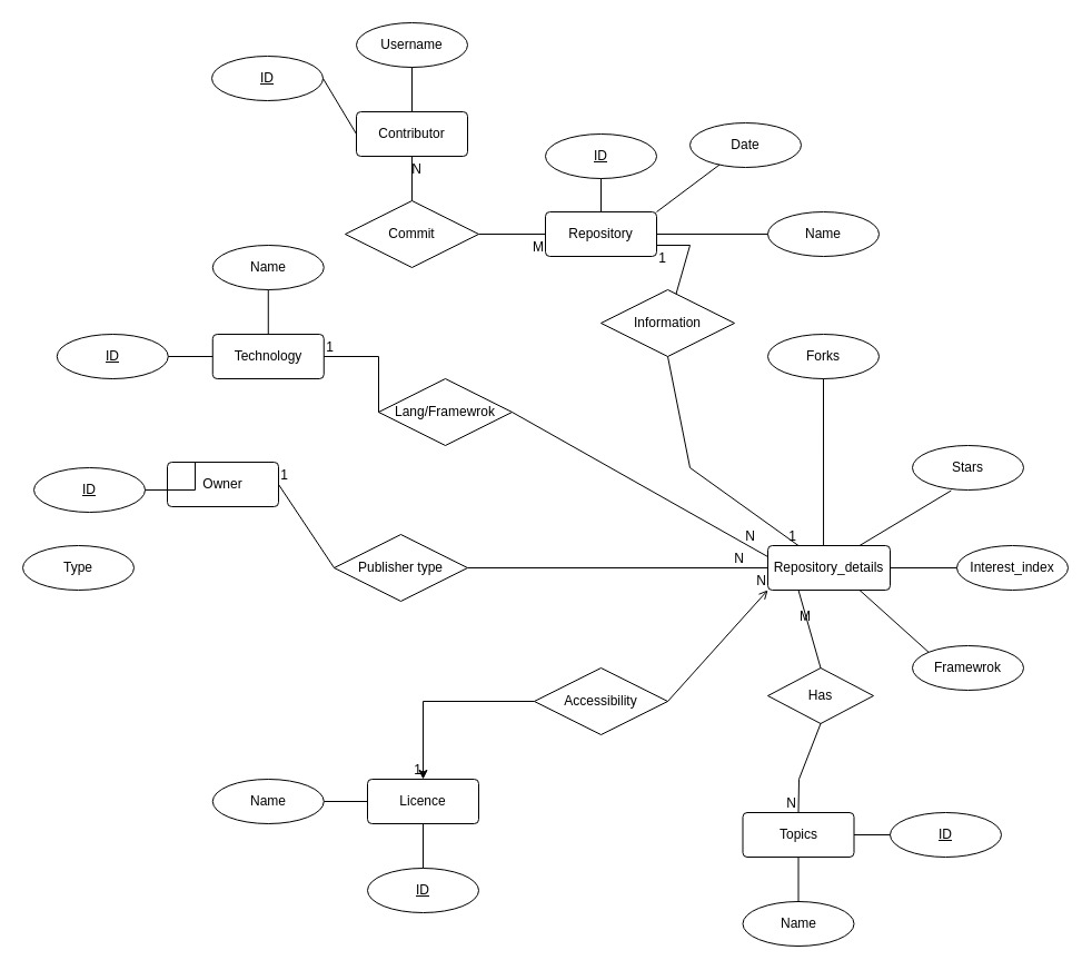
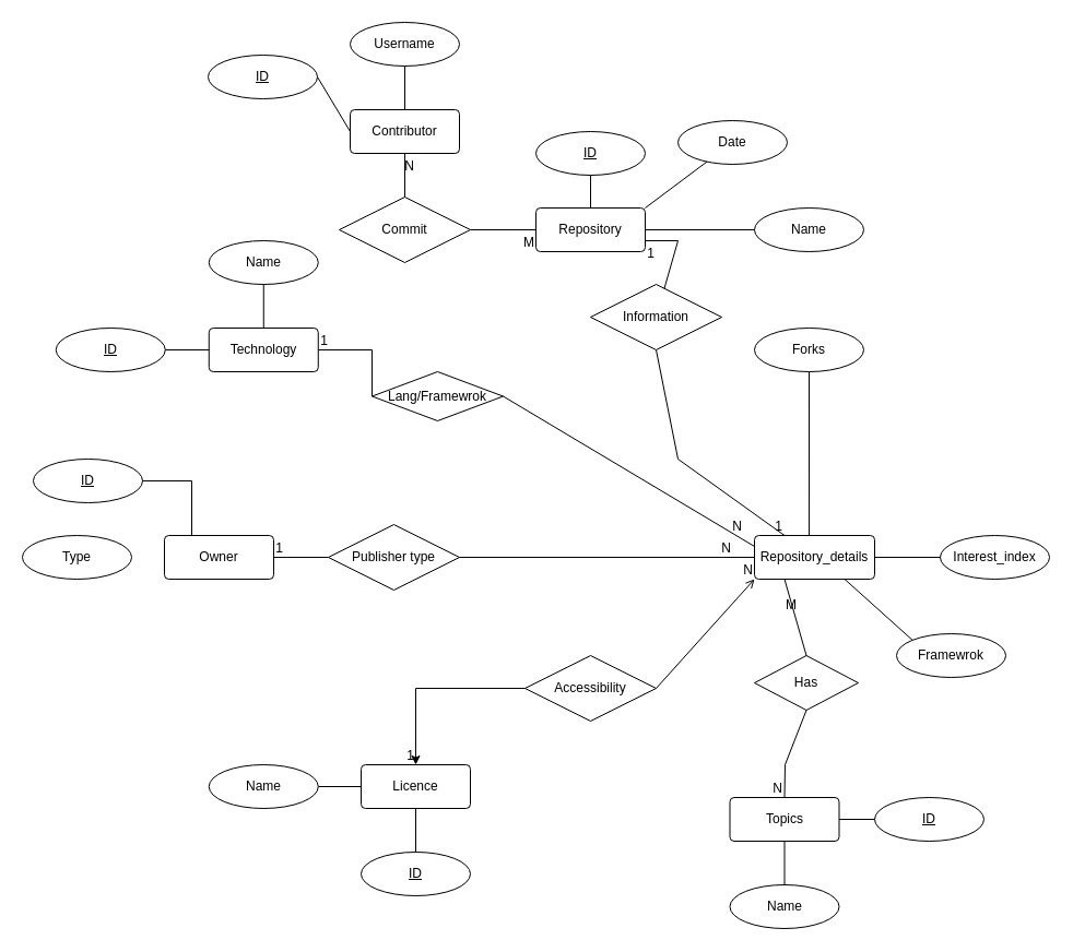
  <mxCell id="0" />
  <mxCell id="1" parent="0" />
  <mxCell id="2" value="Repository_details" style="rounded=1;arcSize=10;whiteSpace=wrap;html=1;align=center;" vertex="1" parent="1"><mxGeometry x="690" y="490" width="110" height="40" as="geometry" /></mxCell>
  <mxCell id="3" value="Technology" style="rounded=1;arcSize=10;whiteSpace=wrap;html=1;align=center;" vertex="1" parent="1"><mxGeometry x="190.77" y="300" width="100" height="40" as="geometry" /></mxCell>
  <mxCell id="4" value="Repository" style="rounded=1;arcSize=10;whiteSpace=wrap;html=1;align=center;" vertex="1" parent="1"><mxGeometry x="490" y="190" width="100" height="40" as="geometry" /></mxCell>
  <mxCell id="5" value="Contributor" style="rounded=1;arcSize=10;whiteSpace=wrap;html=1;align=center;" vertex="1" parent="1"><mxGeometry x="320" y="100" width="100" height="40" as="geometry" /></mxCell>
- <mxCell id="6" value="Owner" style="rounded=1;arcSize=10;whiteSpace=wrap;html=1;align=center;" vertex="1" parent="1"><mxGeometry x="150" y="415" width="100" height="40" as="geometry" /></mxCell>
+ <mxCell id="6" value="Owner" style="rounded=1;arcSize=10;whiteSpace=wrap;html=1;align=center;" vertex="1" parent="1"><mxGeometry x="150" y="490" width="100" height="40" as="geometry" /></mxCell>
  <mxCell id="7" value="Licence" style="rounded=1;arcSize=10;whiteSpace=wrap;html=1;align=center;" vertex="1" parent="1"><mxGeometry x="330" y="700" width="100" height="40" as="geometry" /></mxCell>
  <mxCell id="8" value="Interest_index" style="ellipse;whiteSpace=wrap;html=1;align=center;" vertex="1" parent="1"><mxGeometry x="860" y="490" width="100" height="40" as="geometry" /></mxCell>
  <mxCell id="9" value="Forks" style="ellipse;whiteSpace=wrap;html=1;align=center;" vertex="1" parent="1"><mxGeometry x="690" y="300" width="100" height="40" as="geometry" /></mxCell>
- <mxCell id="10" value="Stars" style="ellipse;whiteSpace=wrap;html=1;align=center;" vertex="1" parent="1"><mxGeometry x="820" y="400" width="100" height="40" as="geometry" /></mxCell>
  <mxCell id="11" value="Framewrok" style="ellipse;whiteSpace=wrap;html=1;align=center;" vertex="1" parent="1"><mxGeometry x="820" y="580" width="100" height="40" as="geometry" /></mxCell>
  <mxCell id="12" value="ID" style="ellipse;whiteSpace=wrap;html=1;align=center;fontStyle=4" vertex="1" parent="1"><mxGeometry x="330" y="780" width="100" height="40" as="geometry" /></mxCell>
  <mxCell id="13" value="ID" style="ellipse;whiteSpace=wrap;html=1;align=center;fontStyle=4" vertex="1" parent="1"><mxGeometry x="30" y="420" width="100" height="40" as="geometry" /></mxCell>
  <mxCell id="14" value="Type" style="ellipse;whiteSpace=wrap;html=1;align=center;" vertex="1" parent="1"><mxGeometry x="20" y="490" width="100" height="40" as="geometry" /></mxCell>
  <mxCell id="15" value="ID" style="ellipse;whiteSpace=wrap;html=1;align=center;fontStyle=4" vertex="1" parent="1"><mxGeometry x="50.77" y="300" width="100" height="40" as="geometry" /></mxCell>
  <mxCell id="16" value="Name" style="ellipse;whiteSpace=wrap;html=1;align=center;" vertex="1" parent="1"><mxGeometry x="190.77" y="220" width="100" height="40" as="geometry" /></mxCell>
  <mxCell id="17" value="Username" style="ellipse;whiteSpace=wrap;html=1;align=center;" vertex="1" parent="1"><mxGeometry x="320" y="20" width="100" height="40" as="geometry" /></mxCell>
  <mxCell id="18" value="ID" style="ellipse;whiteSpace=wrap;html=1;align=center;fontStyle=4" vertex="1" parent="1"><mxGeometry x="190" y="50" width="100" height="40" as="geometry" /></mxCell>
  <mxCell id="19" value="ID" style="ellipse;whiteSpace=wrap;html=1;align=center;fontStyle=4" vertex="1" parent="1"><mxGeometry x="490" y="120" width="100" height="40" as="geometry" /></mxCell>
  <mxCell id="20" value="Date" style="ellipse;whiteSpace=wrap;html=1;align=center;" vertex="1" parent="1"><mxGeometry x="620" y="110" width="100" height="40" as="geometry" /></mxCell>
  <mxCell id="21" value="Name" style="ellipse;whiteSpace=wrap;html=1;align=center;" vertex="1" parent="1"><mxGeometry x="690" y="190" width="100" height="40" as="geometry" /></mxCell>
  <mxCell id="22" style="edgeStyle=orthogonalEdgeStyle;rounded=0;orthogonalLoop=1;jettySize=auto;html=1;exitX=0.5;exitY=1;exitDx=0;exitDy=0;" edge="1" parent="1" source="9" target="9"><mxGeometry relative="1" as="geometry" /></mxCell>
  <mxCell id="23" style="edgeStyle=orthogonalEdgeStyle;rounded=0;orthogonalLoop=1;jettySize=auto;html=1;exitX=0.5;exitY=1;exitDx=0;exitDy=0;" edge="1" parent="1"><mxGeometry relative="1" as="geometry"><mxPoint x="817.5" y="670" as="sourcePoint" /><mxPoint x="817.5" y="670" as="targetPoint" /></mxGeometry></mxCell>
  <mxCell id="24" value="" style="endArrow=none;html=1;rounded=0;exitX=0.455;exitY=0;exitDx=0;exitDy=0;exitPerimeter=0;entryX=0.5;entryY=1;entryDx=0;entryDy=0;" edge="1" parent="1" source="2" target="9"><mxGeometry relative="1" as="geometry"><mxPoint x="680" y="450" as="sourcePoint" /><mxPoint x="840" y="450" as="targetPoint" /></mxGeometry></mxCell>
  <mxCell id="25" value="" style="endArrow=none;html=1;rounded=0;" edge="1" parent="1" target="8"><mxGeometry relative="1" as="geometry"><mxPoint x="800" y="510" as="sourcePoint" /><mxPoint x="870" y="510" as="targetPoint" /></mxGeometry></mxCell>
- <mxCell id="26" value="" style="endArrow=none;html=1;rounded=0;entryX=0.349;entryY=1.013;entryDx=0;entryDy=0;entryPerimeter=0;exitX=0.75;exitY=0;exitDx=0;exitDy=0;" edge="1" parent="1" source="2" target="10"><mxGeometry relative="1" as="geometry"><mxPoint x="710" y="510" as="sourcePoint" /><mxPoint x="870" y="510" as="targetPoint" /></mxGeometry></mxCell>
  <mxCell id="27" value="" style="endArrow=none;html=1;rounded=0;entryX=0;entryY=0;entryDx=0;entryDy=0;exitX=0.75;exitY=1;exitDx=0;exitDy=0;" edge="1" parent="1" source="2" target="11"><mxGeometry relative="1" as="geometry"><mxPoint x="710" y="510" as="sourcePoint" /><mxPoint x="870" y="510" as="targetPoint" /></mxGeometry></mxCell>
  <mxCell id="28" value="" style="endArrow=none;html=1;rounded=0;entryX=0.5;entryY=1;entryDx=0;entryDy=0;exitX=0.5;exitY=0;exitDx=0;exitDy=0;" edge="1" parent="1" source="5" target="17"><mxGeometry relative="1" as="geometry"><mxPoint x="357.5" y="20" as="sourcePoint" /><mxPoint x="507.5" y="50" as="targetPoint" /></mxGeometry></mxCell>
  <mxCell id="29" value="" style="endArrow=none;html=1;rounded=0;entryX=0;entryY=0.5;entryDx=0;entryDy=0;exitX=1;exitY=0.5;exitDx=0;exitDy=0;" edge="1" parent="1" source="18" target="5"><mxGeometry relative="1" as="geometry"><mxPoint x="367.5" y="30" as="sourcePoint" /><mxPoint x="367.5" y="0" as="targetPoint" /></mxGeometry></mxCell>
  <mxCell id="30" value="" style="endArrow=none;html=1;rounded=0;exitX=1;exitY=0.5;exitDx=0;exitDy=0;entryX=0.25;entryY=0;entryDx=0;entryDy=0;" edge="1" parent="1" source="13" target="6"><mxGeometry relative="1" as="geometry"><mxPoint x="140" y="460" as="sourcePoint" /><mxPoint x="300" y="460" as="targetPoint" /><Array as="points"><mxPoint x="175" y="440" /></Array></mxGeometry></mxCell>
  <mxCell id="31" value="" style="endArrow=none;html=1;rounded=0;exitX=1;exitY=0.5;exitDx=0;exitDy=0;entryX=0;entryY=0.5;entryDx=0;entryDy=0;" edge="1" parent="1" source="73" target="7"><mxGeometry relative="1" as="geometry"><mxPoint x="100" y="720" as="sourcePoint" /><mxPoint x="-30" y="425" as="targetPoint" /></mxGeometry></mxCell>
  <mxCell id="32" value="" style="endArrow=none;html=1;rounded=0;entryX=0.5;entryY=1;entryDx=0;entryDy=0;exitX=0.5;exitY=0;exitDx=0;exitDy=0;" edge="1" parent="1" source="12" target="7"><mxGeometry relative="1" as="geometry"><mxPoint x="-300" y="415" as="sourcePoint" /><mxPoint x="-140" y="415" as="targetPoint" /></mxGeometry></mxCell>
  <mxCell id="33" value="" style="endArrow=none;html=1;rounded=0;exitX=0.5;exitY=1;exitDx=0;exitDy=0;entryX=0.5;entryY=0;entryDx=0;entryDy=0;" edge="1" parent="1" source="16" target="3"><mxGeometry relative="1" as="geometry"><mxPoint x="220.77" y="90" as="sourcePoint" /><mxPoint x="240.77" y="110" as="targetPoint" /></mxGeometry></mxCell>
  <mxCell id="34" value="" style="endArrow=none;html=1;rounded=0;exitX=1;exitY=0.5;exitDx=0;exitDy=0;entryX=0;entryY=0.5;entryDx=0;entryDy=0;" edge="1" parent="1" source="15" target="3"><mxGeometry relative="1" as="geometry"><mxPoint x="140.77" y="190" as="sourcePoint" /><mxPoint x="300.77" y="190" as="targetPoint" /></mxGeometry></mxCell>
  <mxCell id="35" value="" style="endArrow=none;html=1;rounded=0;exitX=0.5;exitY=0;exitDx=0;exitDy=0;entryX=0.5;entryY=1;entryDx=0;entryDy=0;" edge="1" parent="1" source="4" target="19"><mxGeometry relative="1" as="geometry"><mxPoint x="440" y="170" as="sourcePoint" /><mxPoint x="600" y="170" as="targetPoint" /></mxGeometry></mxCell>
  <mxCell id="36" value="" style="endArrow=none;html=1;rounded=0;exitX=0;exitY=0.5;exitDx=0;exitDy=0;entryX=1;entryY=0.5;entryDx=0;entryDy=0;" edge="1" parent="1" source="21" target="4"><mxGeometry relative="1" as="geometry"><mxPoint x="460" y="210" as="sourcePoint" /><mxPoint x="600" y="210" as="targetPoint" /></mxGeometry></mxCell>
  <mxCell id="37" value="" style="endArrow=none;html=1;rounded=0;exitX=1;exitY=0;exitDx=0;exitDy=0;" edge="1" parent="1" source="4" target="20"><mxGeometry relative="1" as="geometry"><mxPoint x="610" y="180" as="sourcePoint" /><mxPoint x="770" y="180" as="targetPoint" /></mxGeometry></mxCell>
- <mxCell id="38" value="Lang/Framewrok" style="shape=rhombus;perimeter=rhombusPerimeter;whiteSpace=wrap;html=1;align=center;" vertex="1" parent="1"><mxGeometry x="340" y="340" width="120" height="60" as="geometry" /></mxCell>
+ <mxCell id="38" value="Lang/Framewrok" style="shape=rhombus;perimeter=rhombusPerimeter;whiteSpace=wrap;html=1;align=center;" vertex="1" parent="1"><mxGeometry x="340" y="340" width="120" height="45" as="geometry" /></mxCell>
  <mxCell id="39" value="Publisher type" style="shape=rhombus;perimeter=rhombusPerimeter;whiteSpace=wrap;html=1;align=center;" vertex="1" parent="1"><mxGeometry x="300" y="480" width="120" height="60" as="geometry" /></mxCell>
  <mxCell id="40" value="Information" style="shape=rhombus;perimeter=rhombusPerimeter;whiteSpace=wrap;html=1;align=center;" vertex="1" parent="1"><mxGeometry x="540" y="260" width="120" height="60" as="geometry" /></mxCell>
  <mxCell id="41" value="Commit" style="shape=rhombus;perimeter=rhombusPerimeter;whiteSpace=wrap;html=1;align=center;" vertex="1" parent="1"><mxGeometry x="310" y="180" width="120" height="60" as="geometry" /></mxCell>
  <mxCell id="42" value="" style="endArrow=none;html=1;rounded=0;" edge="1" parent="1" source="41"><mxGeometry relative="1" as="geometry"><mxPoint x="207.5" y="60" as="sourcePoint" /><mxPoint x="370" y="140" as="targetPoint" /></mxGeometry></mxCell>
  <mxCell id="43" value="N" style="resizable=0;html=1;whiteSpace=wrap;align=right;verticalAlign=bottom;" connectable="0" vertex="1" parent="42"><mxGeometry x="1" relative="1" as="geometry"><mxPoint x="10" y="20" as="offset" /></mxGeometry></mxCell>
  <mxCell id="44" value="" style="endArrow=none;html=1;rounded=0;exitX=1;exitY=0.5;exitDx=0;exitDy=0;entryX=0;entryY=0.5;entryDx=0;entryDy=0;" edge="1" parent="1" source="41" target="4"><mxGeometry relative="1" as="geometry"><mxPoint x="530" y="510" as="sourcePoint" /><mxPoint x="440" y="220" as="targetPoint" /><Array as="points" /></mxGeometry></mxCell>
  <mxCell id="45" value="M" style="resizable=0;html=1;whiteSpace=wrap;align=right;verticalAlign=bottom;" connectable="0" vertex="1" parent="44"><mxGeometry x="1" relative="1" as="geometry"><mxPoint y="20" as="offset" /></mxGeometry></mxCell>
  <mxCell id="46" value="" style="endArrow=none;html=1;rounded=0;exitX=1;exitY=0.5;exitDx=0;exitDy=0;" edge="1" parent="1" source="38"><mxGeometry relative="1" as="geometry"><mxPoint x="530" y="500" as="sourcePoint" /><mxPoint x="690" y="500" as="targetPoint" /></mxGeometry></mxCell>
  <mxCell id="47" value="N" style="resizable=0;html=1;whiteSpace=wrap;align=right;verticalAlign=bottom;" connectable="0" vertex="1" parent="46"><mxGeometry x="1" relative="1" as="geometry"><mxPoint x="-10" y="-10" as="offset" /></mxGeometry></mxCell>
  <mxCell id="48" value="" style="endArrow=none;html=1;rounded=0;exitX=0;exitY=0.5;exitDx=0;exitDy=0;entryX=1;entryY=0.5;entryDx=0;entryDy=0;" edge="1" parent="1" source="38" target="3"><mxGeometry relative="1" as="geometry"><mxPoint x="200" y="330" as="sourcePoint" /><mxPoint x="340" y="270" as="targetPoint" /><Array as="points"><mxPoint x="340" y="320" /></Array></mxGeometry></mxCell>
  <mxCell id="49" value="1" style="resizable=0;html=1;whiteSpace=wrap;align=right;verticalAlign=bottom;" connectable="0" vertex="1" parent="48"><mxGeometry x="1" relative="1" as="geometry"><mxPoint x="10" as="offset" /></mxGeometry></mxCell>
  <mxCell id="50" value="" style="endArrow=none;html=1;rounded=0;entryX=1;entryY=0.5;entryDx=0;entryDy=0;exitX=0;exitY=0.5;exitDx=0;exitDy=0;" edge="1" parent="1" target="6"><mxGeometry relative="1" as="geometry"><mxPoint x="300" y="510" as="sourcePoint" /><mxPoint x="260" y="479.8" as="targetPoint" /></mxGeometry></mxCell>
  <mxCell id="51" value="1" style="resizable=0;html=1;whiteSpace=wrap;align=right;verticalAlign=bottom;" connectable="0" vertex="1" parent="50"><mxGeometry x="1" relative="1" as="geometry"><mxPoint x="10" as="offset" /></mxGeometry></mxCell>
  <mxCell id="52" value="" style="endArrow=none;html=1;rounded=0;entryX=0;entryY=0.5;entryDx=0;entryDy=0;" edge="1" parent="1" source="39" target="2"><mxGeometry relative="1" as="geometry"><mxPoint x="310" y="480" as="sourcePoint" /><mxPoint x="470" y="480" as="targetPoint" /></mxGeometry></mxCell>
  <mxCell id="53" value="N" style="resizable=0;html=1;whiteSpace=wrap;align=right;verticalAlign=bottom;" connectable="0" vertex="1" parent="52"><mxGeometry x="1" relative="1" as="geometry"><mxPoint x="-20" as="offset" /></mxGeometry></mxCell>
  <mxCell id="54" value="" style="endArrow=none;html=1;rounded=0;entryX=1;entryY=0.75;entryDx=0;entryDy=0;" edge="1" parent="1" source="40" target="4"><mxGeometry relative="1" as="geometry"><mxPoint x="420" y="250" as="sourcePoint" /><mxPoint x="580" y="250" as="targetPoint" /><Array as="points"><mxPoint x="620" y="220" /></Array></mxGeometry></mxCell>
  <mxCell id="55" value="1" style="resizable=0;html=1;whiteSpace=wrap;align=right;verticalAlign=bottom;" connectable="0" vertex="1" parent="54"><mxGeometry x="1" relative="1" as="geometry"><mxPoint x="10" y="20" as="offset" /></mxGeometry></mxCell>
  <mxCell id="56" value="" style="endArrow=none;html=1;rounded=0;entryX=0.25;entryY=0;entryDx=0;entryDy=0;exitX=0.5;exitY=1;exitDx=0;exitDy=0;" edge="1" parent="1" source="40" target="2"><mxGeometry relative="1" as="geometry"><mxPoint x="550" y="280" as="sourcePoint" /><mxPoint x="550" y="240" as="targetPoint" /><Array as="points"><mxPoint x="620" y="420" /></Array></mxGeometry></mxCell>
  <mxCell id="57" value="1" style="resizable=0;html=1;whiteSpace=wrap;align=right;verticalAlign=bottom;" connectable="0" vertex="1" parent="56"><mxGeometry x="1" relative="1" as="geometry" /></mxCell>
  <mxCell id="58" value="" style="endArrow=classic;html=1;rounded=0;entryX=0.5;entryY=0;entryDx=0;entryDy=0;exitX=0;exitY=0.5;exitDx=0;exitDy=0;" edge="1" parent="1" source="62" target="7"><mxGeometry relative="1" as="geometry"><mxPoint x="250" y="630" as="sourcePoint" /><mxPoint x="410" y="630" as="targetPoint" /><Array as="points"><mxPoint x="380" y="630" /></Array></mxGeometry></mxCell>
  <mxCell id="59" value="1" style="resizable=0;html=1;whiteSpace=wrap;align=right;verticalAlign=bottom;" connectable="0" vertex="1" parent="58"><mxGeometry x="1" relative="1" as="geometry" /></mxCell>
  <mxCell id="60" value="" style="endArrow=open;html=1;rounded=0;entryX=0;entryY=1;entryDx=0;entryDy=0;exitX=1;exitY=0.5;exitDx=0;exitDy=0;" edge="1" parent="1" source="62" target="2"><mxGeometry relative="1" as="geometry"><mxPoint x="260" y="630" as="sourcePoint" /><mxPoint x="420" y="630" as="targetPoint" /></mxGeometry></mxCell>
  <mxCell id="61" value="N" style="resizable=0;html=1;whiteSpace=wrap;align=right;verticalAlign=bottom;" connectable="0" vertex="1" parent="60"><mxGeometry x="1" relative="1" as="geometry" /></mxCell>
  <mxCell id="62" value="Accessibility" style="shape=rhombus;perimeter=rhombusPerimeter;whiteSpace=wrap;html=1;align=center;" vertex="1" parent="1"><mxGeometry x="480" y="600" width="120" height="60" as="geometry" /></mxCell>
  <mxCell id="63" value="Topics" style="rounded=1;arcSize=10;whiteSpace=wrap;html=1;align=center;" vertex="1" parent="1"><mxGeometry x="667.5" y="730" width="100" height="40" as="geometry" /></mxCell>
  <mxCell id="64" value="ID" style="ellipse;whiteSpace=wrap;html=1;align=center;fontStyle=4;" vertex="1" parent="1"><mxGeometry x="800" y="730" width="100" height="40" as="geometry" /></mxCell>
  <mxCell id="65" value="Name" style="ellipse;whiteSpace=wrap;html=1;align=center;" vertex="1" parent="1"><mxGeometry x="667.5" y="810" width="100" height="40" as="geometry" /></mxCell>
  <mxCell id="66" value="" style="endArrow=none;html=1;rounded=0;entryX=0;entryY=0.5;entryDx=0;entryDy=0;exitX=1;exitY=0.5;exitDx=0;exitDy=0;" edge="1" parent="1" source="63" target="64"><mxGeometry relative="1" as="geometry"><mxPoint x="430" y="740" as="sourcePoint" /><mxPoint x="590" y="740" as="targetPoint" /></mxGeometry></mxCell>
  <mxCell id="67" value="" style="endArrow=none;html=1;rounded=0;entryX=0.5;entryY=0;entryDx=0;entryDy=0;exitX=0.5;exitY=1;exitDx=0;exitDy=0;" edge="1" parent="1" source="63" target="65"><mxGeometry relative="1" as="geometry"><mxPoint x="430" y="740" as="sourcePoint" /><mxPoint x="590" y="740" as="targetPoint" /></mxGeometry></mxCell>
  <mxCell id="68" value="Has" style="shape=rhombus;perimeter=rhombusPerimeter;whiteSpace=wrap;html=1;align=center;" vertex="1" parent="1"><mxGeometry x="690" y="600" width="95" height="50" as="geometry" /></mxCell>
  <mxCell id="69" value="" style="endArrow=none;html=1;rounded=0;entryX=0.5;entryY=0;entryDx=0;entryDy=0;exitX=0.5;exitY=1;exitDx=0;exitDy=0;" edge="1" parent="1" source="68" target="63"><mxGeometry relative="1" as="geometry"><mxPoint x="680" y="730" as="sourcePoint" /><mxPoint x="840" y="730" as="targetPoint" /><Array as="points"><mxPoint x="718" y="700" /></Array></mxGeometry></mxCell>
  <mxCell id="70" value="N" style="resizable=0;html=1;whiteSpace=wrap;align=right;verticalAlign=bottom;" connectable="0" vertex="1" parent="69"><mxGeometry x="1" relative="1" as="geometry" /></mxCell>
  <mxCell id="71" value="" style="endArrow=none;html=1;rounded=0;exitX=0.5;exitY=0;exitDx=0;exitDy=0;entryX=0.25;entryY=1;entryDx=0;entryDy=0;" edge="1" parent="1" source="68" target="2"><mxGeometry relative="1" as="geometry"><mxPoint x="630" y="630" as="sourcePoint" /><mxPoint x="760" y="530" as="targetPoint" /><Array as="points" /></mxGeometry></mxCell>
  <mxCell id="72" value="M" style="resizable=0;html=1;whiteSpace=wrap;align=right;verticalAlign=bottom;" connectable="0" vertex="1" parent="71"><mxGeometry x="1" relative="1" as="geometry"><mxPoint x="13" y="32" as="offset" /></mxGeometry></mxCell>
  <mxCell id="73" value="Name" style="ellipse;whiteSpace=wrap;html=1;align=center;" vertex="1" parent="1"><mxGeometry x="190.77" y="700" width="100" height="40" as="geometry" /></mxCell>
